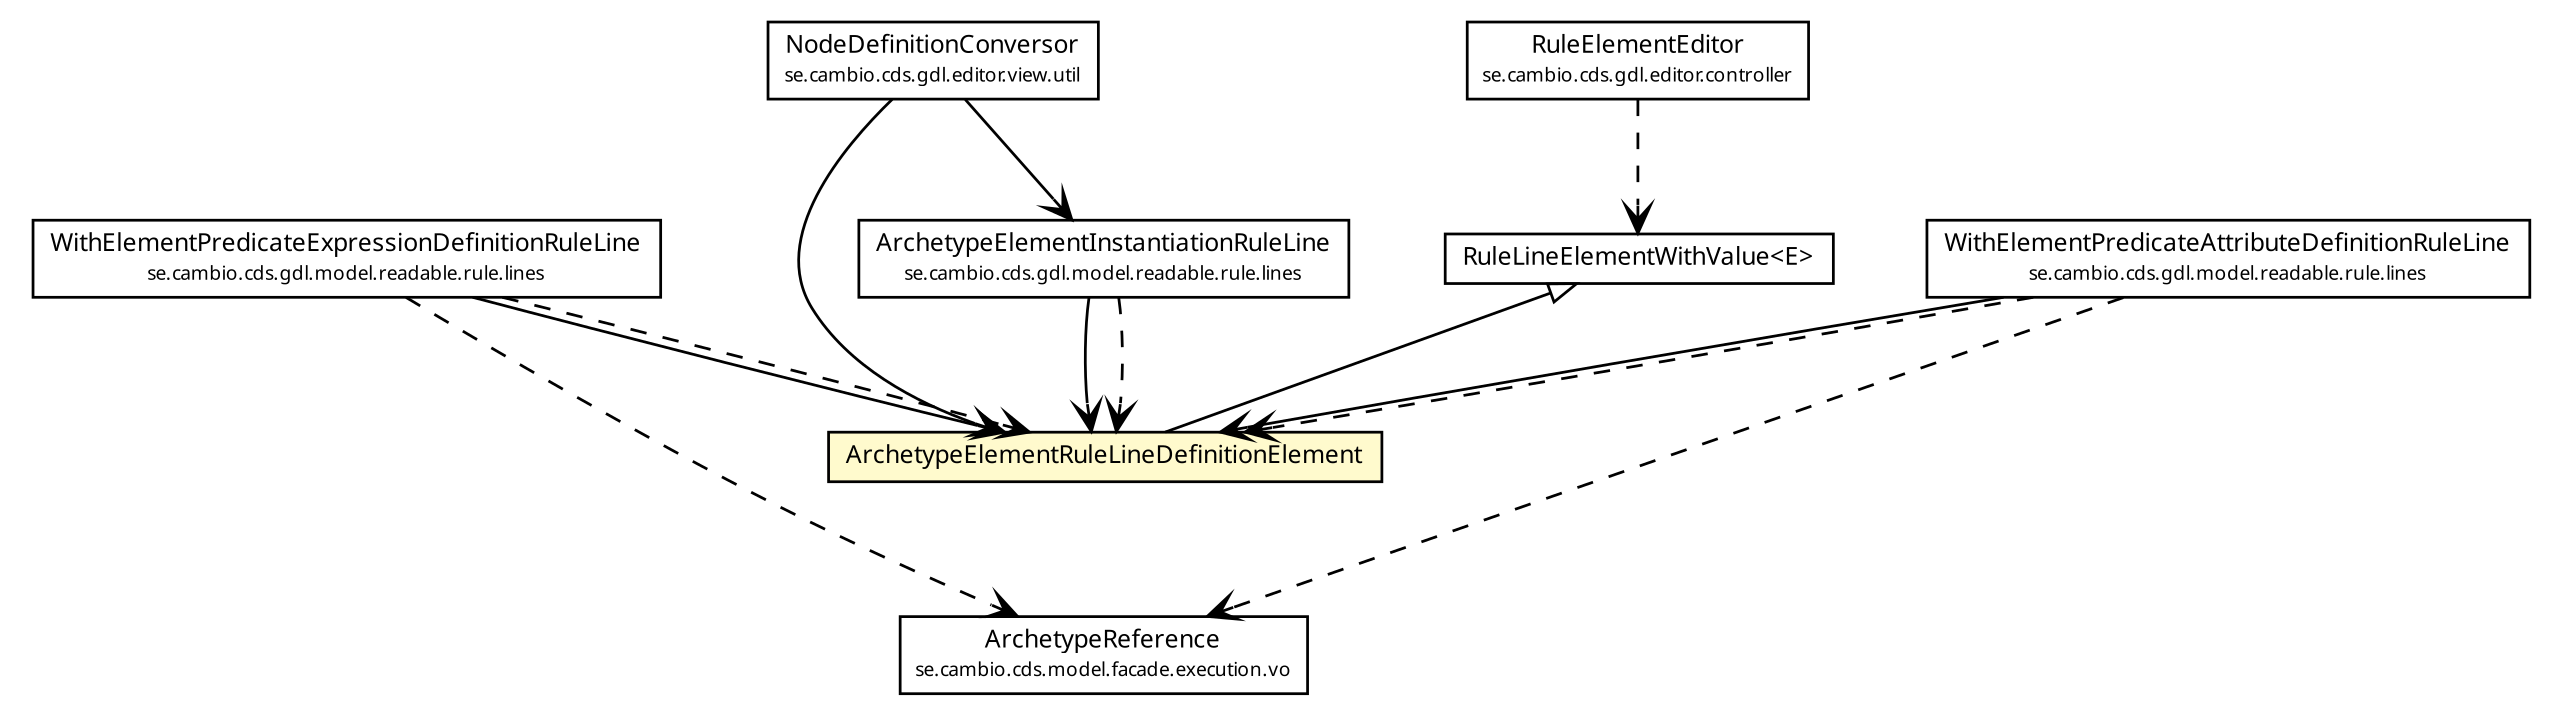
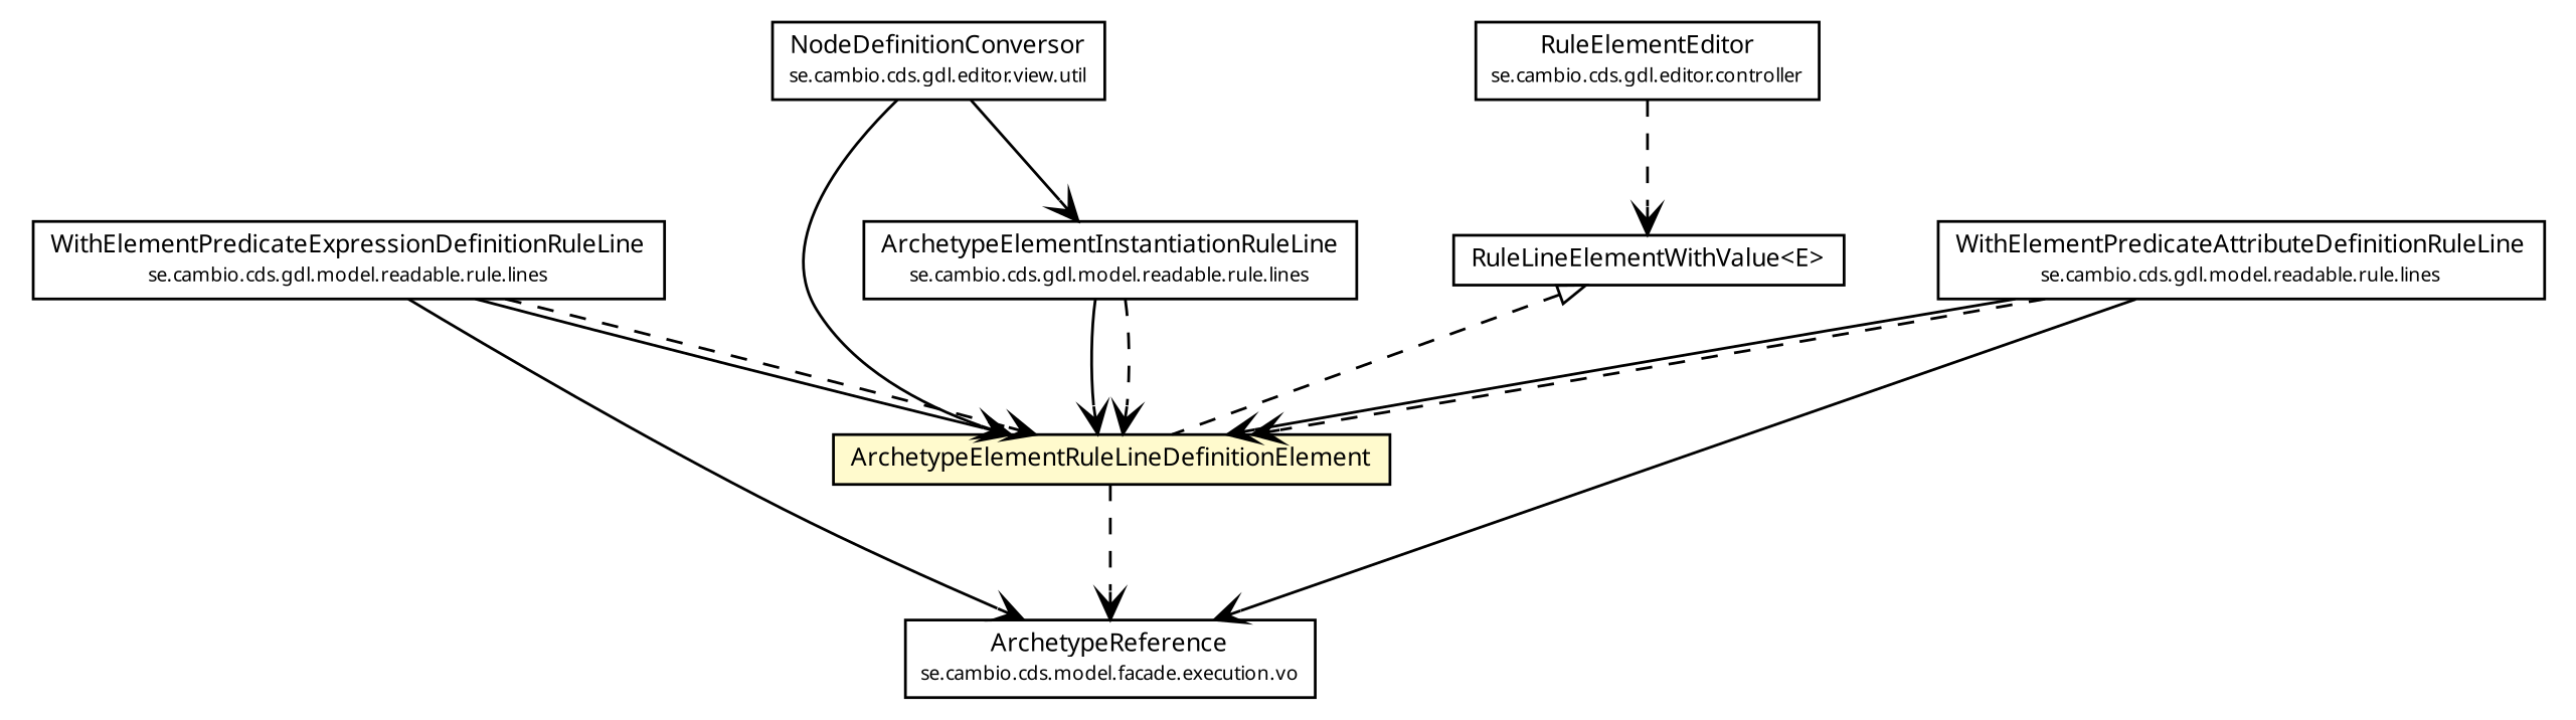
  digraph {
    nodesep=0.25
    ranksep=0.5
    node [fontcolor=black fontname="Trebuchet MS" fontsize=9.0 shape=plaintext]
    edge [arrowhead=open color=black fontcolor=black fontname="Trebuchet MS" fontsize=10.0 headport=p labelfontname="Trebuchet MS" labelfontsize=10 style=dashed tailport=p]
    n1 [label=<<table title="se.cambio.cds.model.facade.execution.vo.ArchetypeReference" border="0" cellborder="1" cellspacing="0" cellpadding="2" port="p" href="../../../../../../model/facade/execution/vo/ArchetypeReference.html"> 		<tr><td><table border="0" cellspacing="0" cellpadding="1"> <tr><td align="center" balign="center"><font face="Trebuchet MS"> ArchetypeReference </font></td></tr> <tr><td align="center" balign="center"><font face="Trebuchet MS" point-size="7.0"> se.cambio.cds.model.facade.execution.vo </font></td></tr> 		</table></td></tr> 		</table>>]
    n2 [label=<<table title="se.cambio.cds.gdl.model.readable.rule.lines.WithElementPredicateExpressionDefinitionRuleLine" border="0" cellborder="1" cellspacing="0" cellpadding="2" port="p" href="../WithElementPredicateExpressionDefinitionRuleLine.html"> 		<tr><td><table border="0" cellspacing="0" cellpadding="1"> <tr><td align="center" balign="center"><font face="Trebuchet MS"> WithElementPredicateExpressionDefinitionRuleLine </font></td></tr> <tr><td align="center" balign="center"><font face="Trebuchet MS" point-size="7.0"> se.cambio.cds.gdl.model.readable.rule.lines </font></td></tr> 		</table></td></tr> 		</table>>]
    n3 [label=<<table title="se.cambio.cds.gdl.model.readable.rule.lines.elements.ArchetypeElementRuleLineDefinitionElement" border="0" cellborder="1" cellspacing="0" cellpadding="2" port="p" bgcolor="lemonChiffon" href="./ArchetypeElementRuleLineDefinitionElement.html"> 		<tr><td><table border="0" cellspacing="0" cellpadding="1"> <tr><td align="center" balign="center"><font face="Trebuchet MS"> ArchetypeElementRuleLineDefinitionElement </font></td></tr> 		</table></td></tr> 		</table>>]
    n4 [label=<<table title="se.cambio.cds.gdl.model.readable.rule.lines.WithElementPredicateAttributeDefinitionRuleLine" border="0" cellborder="1" cellspacing="0" cellpadding="2" port="p" href="../WithElementPredicateAttributeDefinitionRuleLine.html"> 		<tr><td><table border="0" cellspacing="0" cellpadding="1"> <tr><td align="center" balign="center"><font face="Trebuchet MS"> WithElementPredicateAttributeDefinitionRuleLine </font></td></tr> <tr><td align="center" balign="center"><font face="Trebuchet MS" point-size="7.0"> se.cambio.cds.gdl.model.readable.rule.lines </font></td></tr> 		</table></td></tr> 		</table>>]
    n5 [label=<<table title="se.cambio.cds.gdl.model.readable.rule.lines.ArchetypeElementInstantiationRuleLine" border="0" cellborder="1" cellspacing="0" cellpadding="2" port="p" href="../ArchetypeElementInstantiationRuleLine.html"> 		<tr><td><table border="0" cellspacing="0" cellpadding="1"> <tr><td align="center" balign="center"><font face="Trebuchet MS"> ArchetypeElementInstantiationRuleLine </font></td></tr> <tr><td align="center" balign="center"><font face="Trebuchet MS" point-size="7.0"> se.cambio.cds.gdl.model.readable.rule.lines </font></td></tr> 		</table></td></tr> 		</table>>]
    n6 [label=<<table title="se.cambio.cds.gdl.model.readable.rule.lines.elements.RuleLineElementWithValue" border="0" cellborder="1" cellspacing="0" cellpadding="2" port="p" href="./RuleLineElementWithValue.html"> 		<tr><td><table border="0" cellspacing="0" cellpadding="1"> <tr><td align="center" balign="center"><font face="Trebuchet MS"> RuleLineElementWithValue&lt;E&gt; </font></td></tr> 		</table></td></tr> 		</table>>]
    n7 [label=<<table title="se.cambio.cds.gdl.editor.controller.RuleElementEditor" border="0" cellborder="1" cellspacing="0" cellpadding="2" port="p" href="../../../../../editor/controller/RuleElementEditor.html"> 		<tr><td><table border="0" cellspacing="0" cellpadding="1"> <tr><td align="center" balign="center"><font face="Trebuchet MS"> RuleElementEditor </font></td></tr> <tr><td align="center" balign="center"><font face="Trebuchet MS" point-size="7.0"> se.cambio.cds.gdl.editor.controller </font></td></tr> 		</table></td></tr> 		</table>>]
    n8 [label=<<table title="se.cambio.cds.gdl.editor.view.util.NodeDefinitionConversor" border="0" cellborder="1" cellspacing="0" cellpadding="2" port="p" href="../../../../../editor/view/util/NodeDefinitionConversor.html"> 		<tr><td><table border="0" cellspacing="0" cellpadding="1"> <tr><td align="center" balign="center"><font face="Trebuchet MS"> NodeDefinitionConversor </font></td></tr> <tr><td align="center" balign="center"><font face="Trebuchet MS" point-size="7.0"> se.cambio.cds.gdl.editor.view.util </font></td></tr> 		</table></td></tr> 		</table>>]
-   n2 -> n1
+   n2 -> n1 [style=solid]
    n2 -> n3 [style=""]
    n2 -> n3
-   n4 -> n1
+   n3 -> n1
+   n4 -> n1 [style=solid]
    n4 -> n3 [style=""]
    n4 -> n3
    n5 -> n3 [style=""]
    n5 -> n3
-   n6 -> n3 [arrowtail=empty dir=back fontsize=10 arrowhead="" color="" fontcolor="" style=""]
+   n6 -> n3 [arrowtail=empty dir=back fontsize=10 arrowhead="" color="" fontcolor=""]
    n7 -> n6
    n8 -> n3 [style=solid]
    n8 -> n5 [style=solid]
  }
